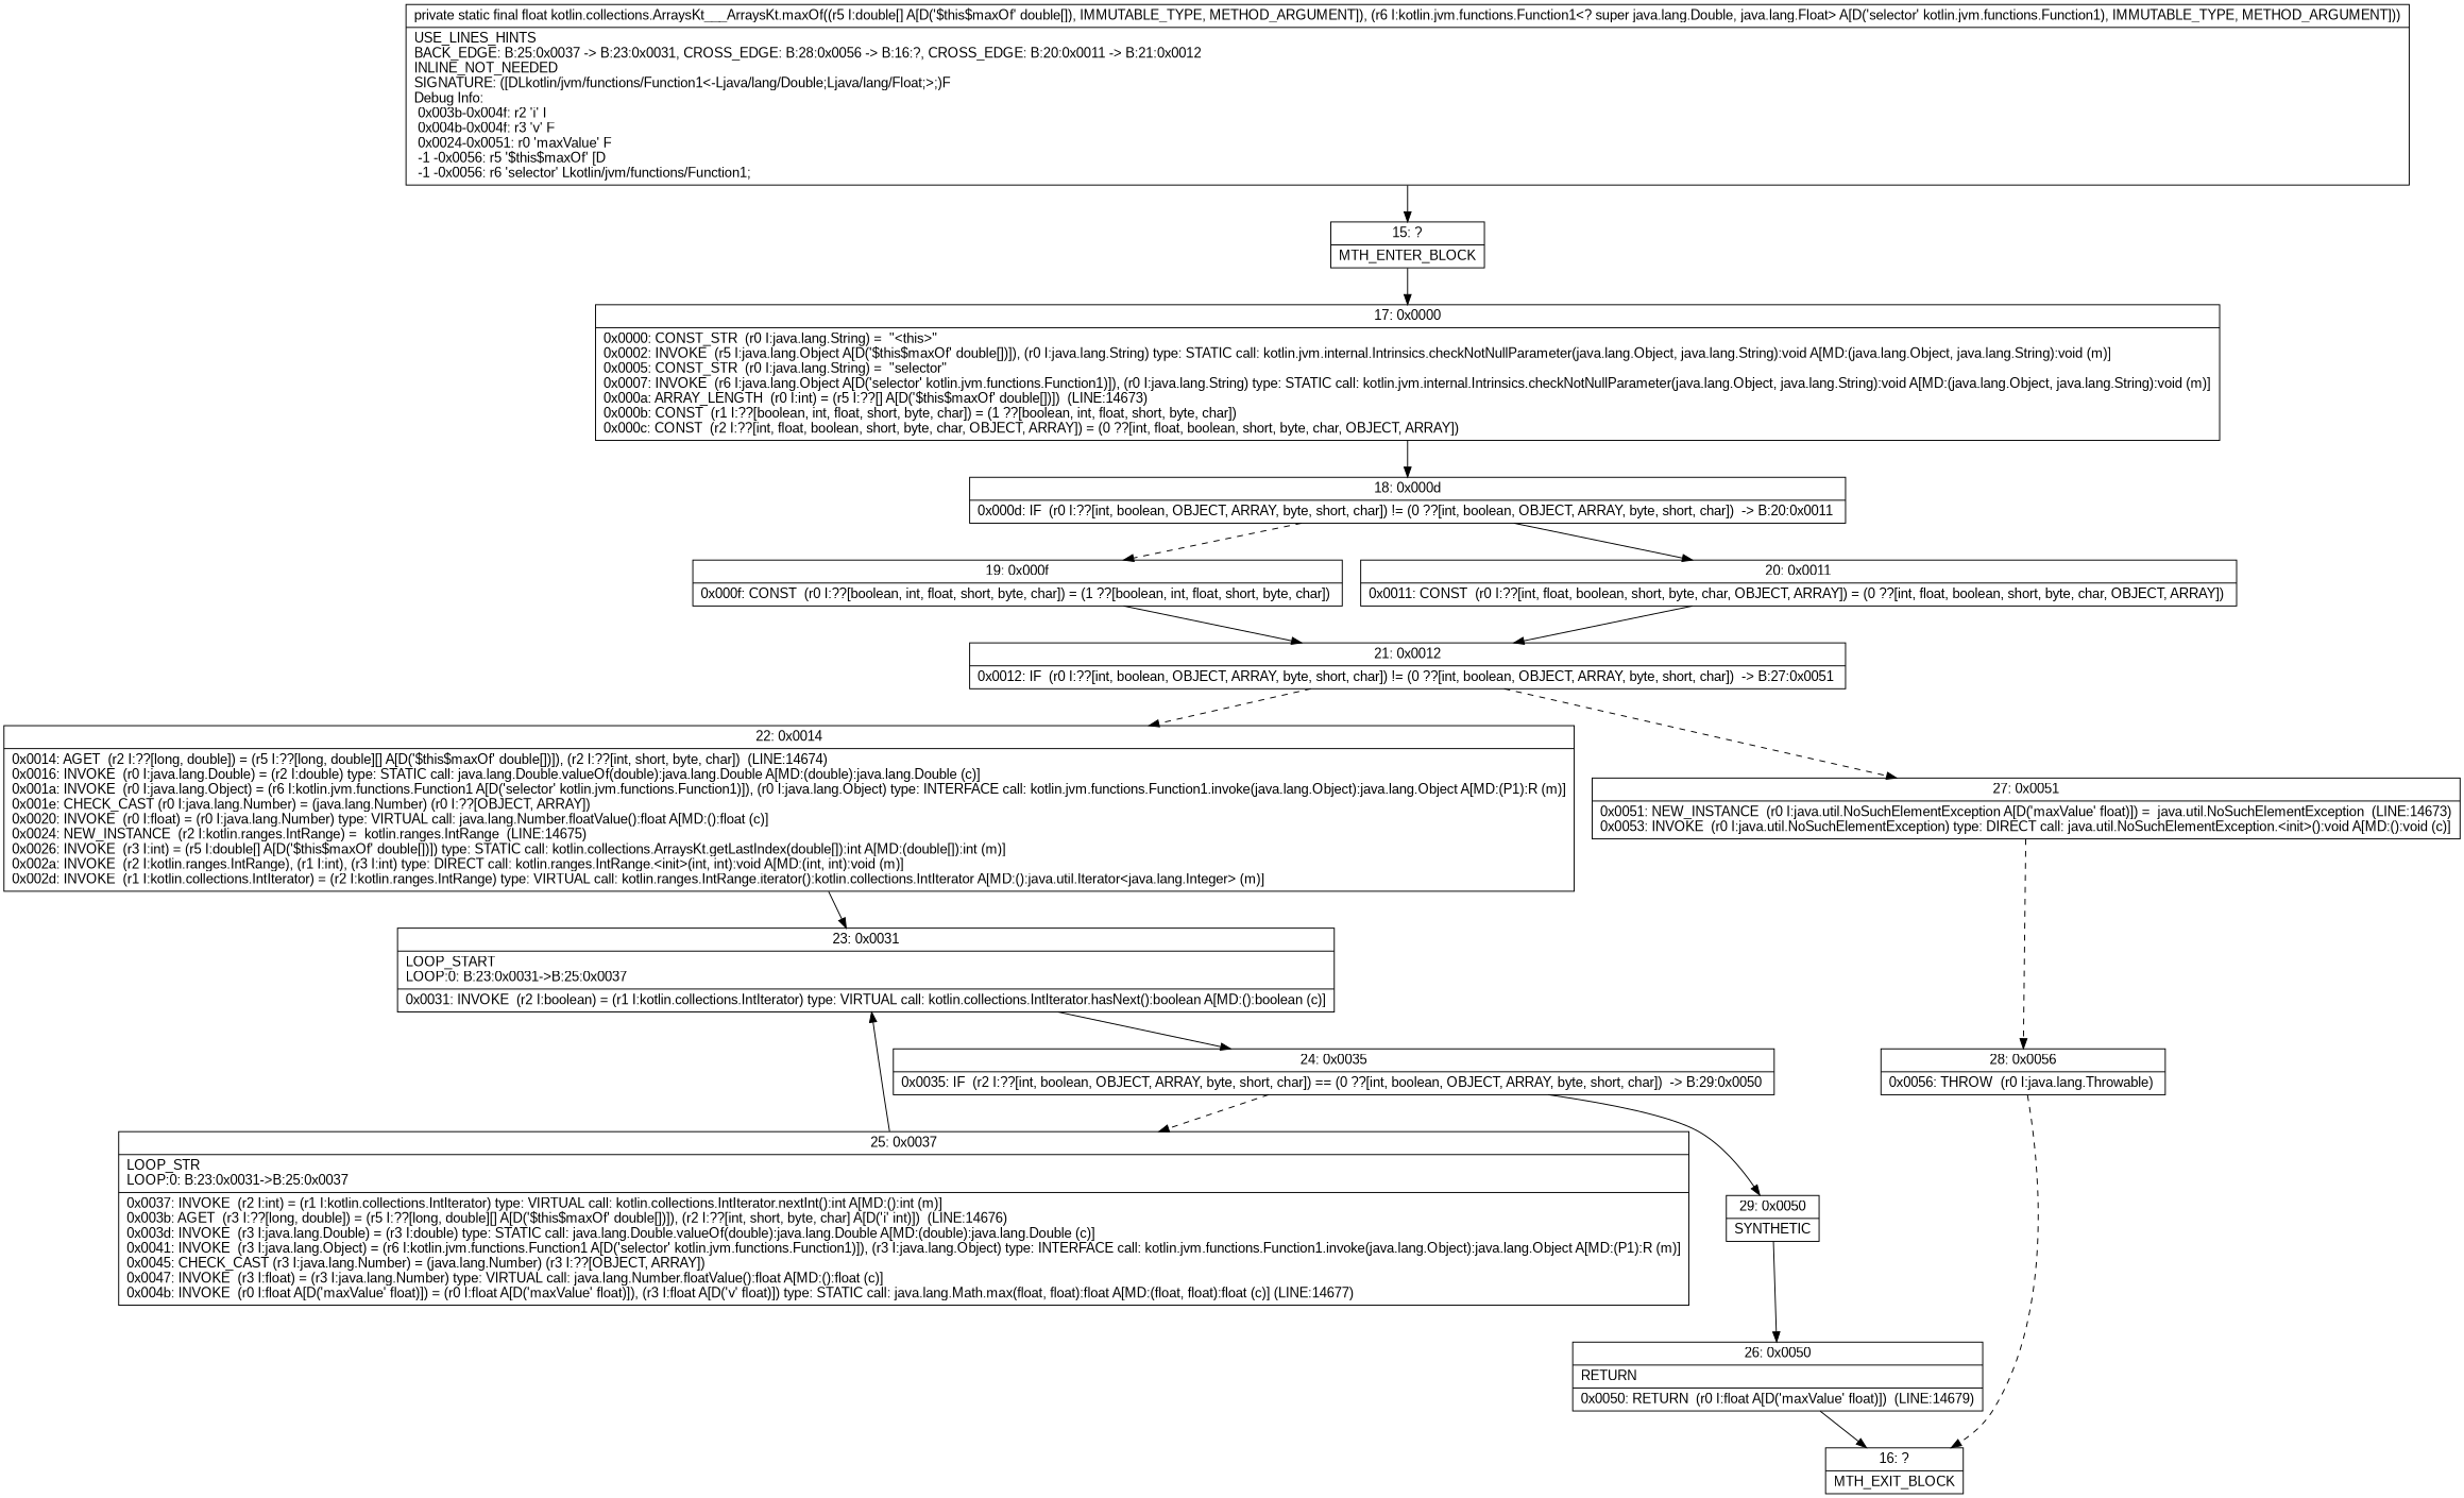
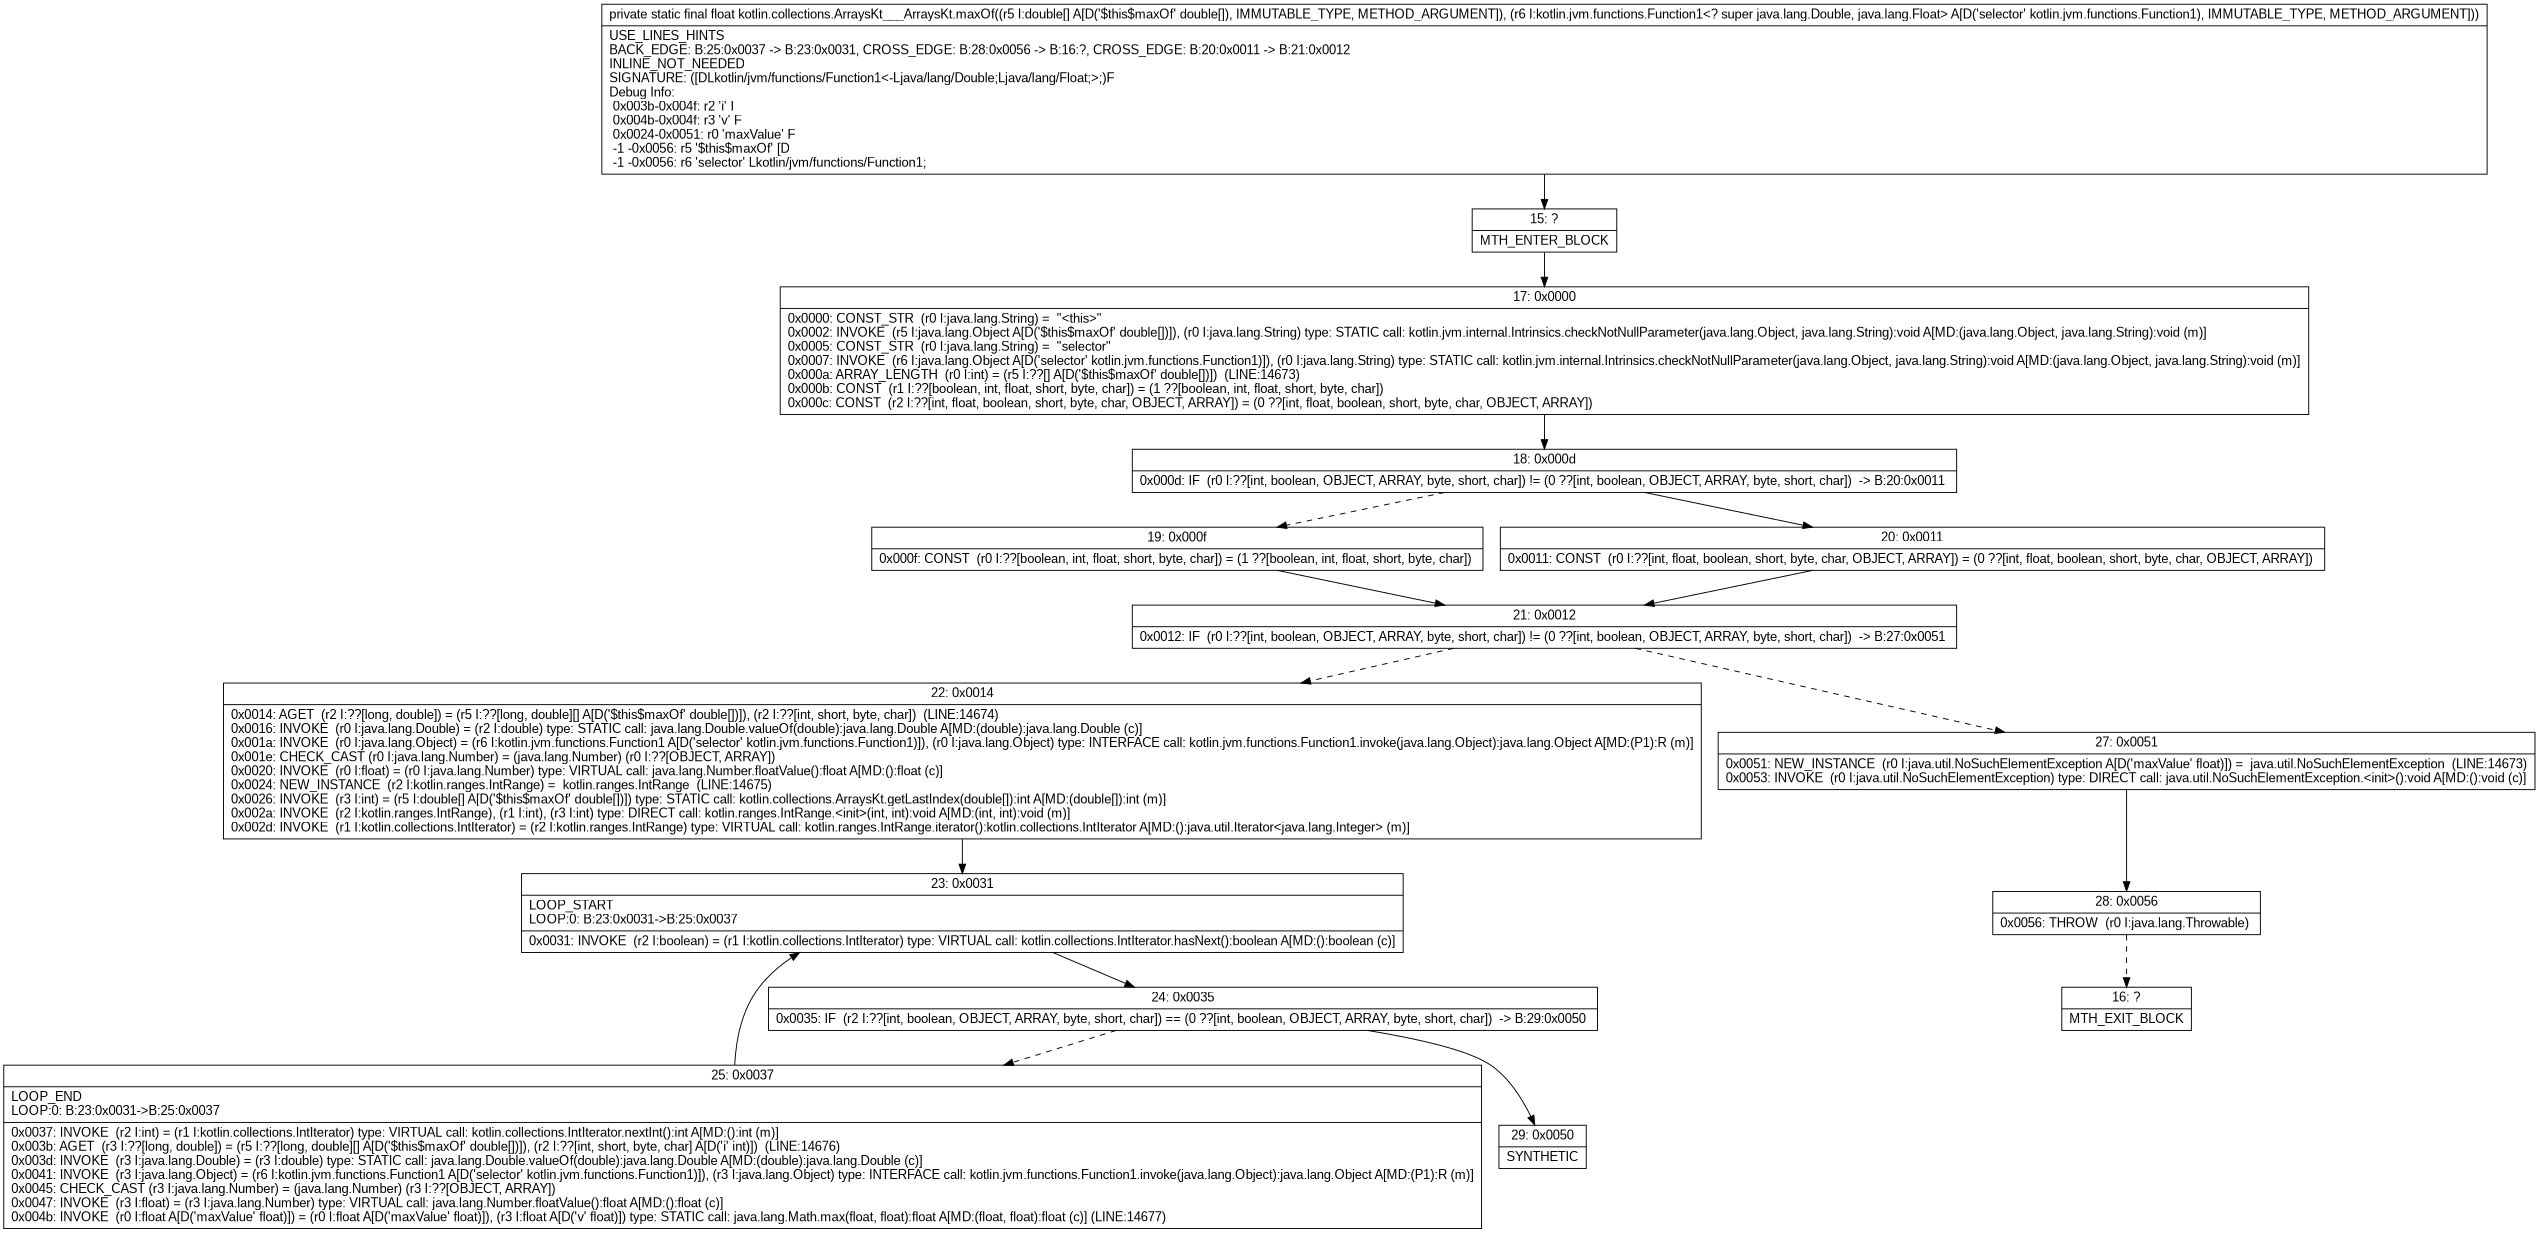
  digraph {
    fontname="Liberation Sans"
    node [fontname="Liberation Sans" shape=record]
    edge [fontname="Liberation Sans"]
    n1 [label="{15\:\ ?|MTH_ENTER_BLOCK\l}"]
    n2 [label="{17\:\ 0x0000|0x0000: CONST_STR  (r0 I:java.lang.String) =  \"\<this\>\" \l0x0002: INVOKE  (r5 I:java.lang.Object A[D('$this$maxOf' double[])]), (r0 I:java.lang.String) type: STATIC call: kotlin.jvm.internal.Intrinsics.checkNotNullParameter(java.lang.Object, java.lang.String):void A[MD:(java.lang.Object, java.lang.String):void (m)]\l0x0005: CONST_STR  (r0 I:java.lang.String) =  \"selector\" \l0x0007: INVOKE  (r6 I:java.lang.Object A[D('selector' kotlin.jvm.functions.Function1)]), (r0 I:java.lang.String) type: STATIC call: kotlin.jvm.internal.Intrinsics.checkNotNullParameter(java.lang.Object, java.lang.String):void A[MD:(java.lang.Object, java.lang.String):void (m)]\l0x000a: ARRAY_LENGTH  (r0 I:int) = (r5 I:??[] A[D('$this$maxOf' double[])])  (LINE:14673)\l0x000b: CONST  (r1 I:??[boolean, int, float, short, byte, char]) = (1 ??[boolean, int, float, short, byte, char]) \l0x000c: CONST  (r2 I:??[int, float, boolean, short, byte, char, OBJECT, ARRAY]) = (0 ??[int, float, boolean, short, byte, char, OBJECT, ARRAY]) \l}"]
    n3 [label="{18\:\ 0x000d|0x000d: IF  (r0 I:??[int, boolean, OBJECT, ARRAY, byte, short, char]) != (0 ??[int, boolean, OBJECT, ARRAY, byte, short, char])  \-\> B:20:0x0011 \l}"]
    n4 [label="{19\:\ 0x000f|0x000f: CONST  (r0 I:??[boolean, int, float, short, byte, char]) = (1 ??[boolean, int, float, short, byte, char]) \l}"]
    n5 [label="{20\:\ 0x0011|0x0011: CONST  (r0 I:??[int, float, boolean, short, byte, char, OBJECT, ARRAY]) = (0 ??[int, float, boolean, short, byte, char, OBJECT, ARRAY]) \l}"]
    n6 [label="{21\:\ 0x0012|0x0012: IF  (r0 I:??[int, boolean, OBJECT, ARRAY, byte, short, char]) != (0 ??[int, boolean, OBJECT, ARRAY, byte, short, char])  \-\> B:27:0x0051 \l}"]
    n7 [label="{22\:\ 0x0014|0x0014: AGET  (r2 I:??[long, double]) = (r5 I:??[long, double][] A[D('$this$maxOf' double[])]), (r2 I:??[int, short, byte, char])  (LINE:14674)\l0x0016: INVOKE  (r0 I:java.lang.Double) = (r2 I:double) type: STATIC call: java.lang.Double.valueOf(double):java.lang.Double A[MD:(double):java.lang.Double (c)]\l0x001a: INVOKE  (r0 I:java.lang.Object) = (r6 I:kotlin.jvm.functions.Function1 A[D('selector' kotlin.jvm.functions.Function1)]), (r0 I:java.lang.Object) type: INTERFACE call: kotlin.jvm.functions.Function1.invoke(java.lang.Object):java.lang.Object A[MD:(P1):R (m)]\l0x001e: CHECK_CAST (r0 I:java.lang.Number) = (java.lang.Number) (r0 I:??[OBJECT, ARRAY]) \l0x0020: INVOKE  (r0 I:float) = (r0 I:java.lang.Number) type: VIRTUAL call: java.lang.Number.floatValue():float A[MD:():float (c)]\l0x0024: NEW_INSTANCE  (r2 I:kotlin.ranges.IntRange) =  kotlin.ranges.IntRange  (LINE:14675)\l0x0026: INVOKE  (r3 I:int) = (r5 I:double[] A[D('$this$maxOf' double[])]) type: STATIC call: kotlin.collections.ArraysKt.getLastIndex(double[]):int A[MD:(double[]):int (m)]\l0x002a: INVOKE  (r2 I:kotlin.ranges.IntRange), (r1 I:int), (r3 I:int) type: DIRECT call: kotlin.ranges.IntRange.\<init\>(int, int):void A[MD:(int, int):void (m)]\l0x002d: INVOKE  (r1 I:kotlin.collections.IntIterator) = (r2 I:kotlin.ranges.IntRange) type: VIRTUAL call: kotlin.ranges.IntRange.iterator():kotlin.collections.IntIterator A[MD:():java.util.Iterator\<java.lang.Integer\> (m)]\l}"]
    n8 [label="{27\:\ 0x0051|0x0051: NEW_INSTANCE  (r0 I:java.util.NoSuchElementException A[D('maxValue' float)]) =  java.util.NoSuchElementException  (LINE:14673)\l0x0053: INVOKE  (r0 I:java.util.NoSuchElementException) type: DIRECT call: java.util.NoSuchElementException.\<init\>():void A[MD:():void (c)]\l}"]
    n9 [label="{23\:\ 0x0031|LOOP_START\lLOOP:0: B:23:0x0031\-\>B:25:0x0037\l|0x0031: INVOKE  (r2 I:boolean) = (r1 I:kotlin.collections.IntIterator) type: VIRTUAL call: kotlin.collections.IntIterator.hasNext():boolean A[MD:():boolean (c)]\l}"]
    n10 [label="{28\:\ 0x0056|0x0056: THROW  (r0 I:java.lang.Throwable) \l}"]
    n11 [label="{24\:\ 0x0035|0x0035: IF  (r2 I:??[int, boolean, OBJECT, ARRAY, byte, short, char]) == (0 ??[int, boolean, OBJECT, ARRAY, byte, short, char])  \-\> B:29:0x0050 \l}"]
-   n12 [label="{25\:\ 0x0037|LOOP_STR\lLOOP:0: B:23:0x0031\-\>B:25:0x0037\l|0x0037: INVOKE  (r2 I:int) = (r1 I:kotlin.collections.IntIterator) type: VIRTUAL call: kotlin.collections.IntIterator.nextInt():int A[MD:():int (m)]\l0x003b: AGET  (r3 I:??[long, double]) = (r5 I:??[long, double][] A[D('$this$maxOf' double[])]), (r2 I:??[int, short, byte, char] A[D('i' int)])  (LINE:14676)\l0x003d: INVOKE  (r3 I:java.lang.Double) = (r3 I:double) type: STATIC call: java.lang.Double.valueOf(double):java.lang.Double A[MD:(double):java.lang.Double (c)]\l0x0041: INVOKE  (r3 I:java.lang.Object) = (r6 I:kotlin.jvm.functions.Function1 A[D('selector' kotlin.jvm.functions.Function1)]), (r3 I:java.lang.Object) type: INTERFACE call: kotlin.jvm.functions.Function1.invoke(java.lang.Object):java.lang.Object A[MD:(P1):R (m)]\l0x0045: CHECK_CAST (r3 I:java.lang.Number) = (java.lang.Number) (r3 I:??[OBJECT, ARRAY]) \l0x0047: INVOKE  (r3 I:float) = (r3 I:java.lang.Number) type: VIRTUAL call: java.lang.Number.floatValue():float A[MD:():float (c)]\l0x004b: INVOKE  (r0 I:float A[D('maxValue' float)]) = (r0 I:float A[D('maxValue' float)]), (r3 I:float A[D('v' float)]) type: STATIC call: java.lang.Math.max(float, float):float A[MD:(float, float):float (c)] (LINE:14677)\l}"]
+   n12 [label="{25\:\ 0x0037|LOOP_END\lLOOP:0: B:23:0x0031\-\>B:25:0x0037\l|0x0037: INVOKE  (r2 I:int) = (r1 I:kotlin.collections.IntIterator) type: VIRTUAL call: kotlin.collections.IntIterator.nextInt():int A[MD:():int (m)]\l0x003b: AGET  (r3 I:??[long, double]) = (r5 I:??[long, double][] A[D('$this$maxOf' double[])]), (r2 I:??[int, short, byte, char] A[D('i' int)])  (LINE:14676)\l0x003d: INVOKE  (r3 I:java.lang.Double) = (r3 I:double) type: STATIC call: java.lang.Double.valueOf(double):java.lang.Double A[MD:(double):java.lang.Double (c)]\l0x0041: INVOKE  (r3 I:java.lang.Object) = (r6 I:kotlin.jvm.functions.Function1 A[D('selector' kotlin.jvm.functions.Function1)]), (r3 I:java.lang.Object) type: INTERFACE call: kotlin.jvm.functions.Function1.invoke(java.lang.Object):java.lang.Object A[MD:(P1):R (m)]\l0x0045: CHECK_CAST (r3 I:java.lang.Number) = (java.lang.Number) (r3 I:??[OBJECT, ARRAY]) \l0x0047: INVOKE  (r3 I:float) = (r3 I:java.lang.Number) type: VIRTUAL call: java.lang.Number.floatValue():float A[MD:():float (c)]\l0x004b: INVOKE  (r0 I:float A[D('maxValue' float)]) = (r0 I:float A[D('maxValue' float)]), (r3 I:float A[D('v' float)]) type: STATIC call: java.lang.Math.max(float, float):float A[MD:(float, float):float (c)] (LINE:14677)\l}"]
    n13 [label="{29\:\ 0x0050|SYNTHETIC\l}"]
-   n14 [label="{26\:\ 0x0050|RETURN\l|0x0050: RETURN  (r0 I:float A[D('maxValue' float)])  (LINE:14679)\l}"]
    n15 [label="{16\:\ ?|MTH_EXIT_BLOCK\l}"]
    n16 [label="{private static final float kotlin.collections.ArraysKt___ArraysKt.maxOf((r5 I:double[] A[D('$this$maxOf' double[]), IMMUTABLE_TYPE, METHOD_ARGUMENT]), (r6 I:kotlin.jvm.functions.Function1\<? super java.lang.Double, java.lang.Float\> A[D('selector' kotlin.jvm.functions.Function1), IMMUTABLE_TYPE, METHOD_ARGUMENT]))  | USE_LINES_HINTS\lBACK_EDGE: B:25:0x0037 \-\> B:23:0x0031, CROSS_EDGE: B:28:0x0056 \-\> B:16:?, CROSS_EDGE: B:20:0x0011 \-\> B:21:0x0012\lINLINE_NOT_NEEDED\lSIGNATURE: ([DLkotlin\/jvm\/functions\/Function1\<\-Ljava\/lang\/Double;Ljava\/lang\/Float;\>;)F\lDebug Info:\l  0x003b\-0x004f: r2 'i' I\l  0x004b\-0x004f: r3 'v' F\l  0x0024\-0x0051: r0 'maxValue' F\l  \-1 \-0x0056: r5 '$this$maxOf' [D\l  \-1 \-0x0056: r6 'selector' Lkotlin\/jvm\/functions\/Function1;\l}"]
    n1 -> n2
    n2 -> n3
    n3 -> n4 [style=dashed]
    n3 -> n5
    n4 -> n6
    n5 -> n6
    n6 -> n7 [style=dashed]
    n6 -> n8 [style=dashed]
    n7 -> n9
-   n8 -> n10 [style=dashed]
+   n8 -> n10
    n9 -> n11
    n10 -> n15 [style=dashed]
    n11 -> n12 [style=dashed]
    n11 -> n13
    n12 -> n9
-   n13 -> n14
-   n14 -> n15
    n16 -> n1
  }
